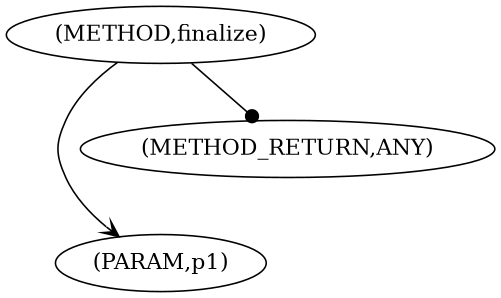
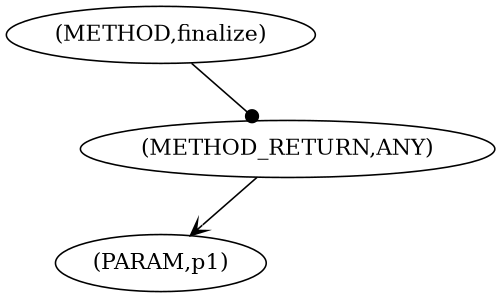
  digraph {
    n1 [label=<(METHOD,finalize)>]
    n2 [label=<(PARAM,p1)>]
    n3 [label=<(METHOD_RETURN,ANY)>]
-   n1 -> n2 [arrowhead=vee]
+   n3 -> n2 [arrowhead=vee]
    n1 -> n3 [arrowhead=dot]
  }
